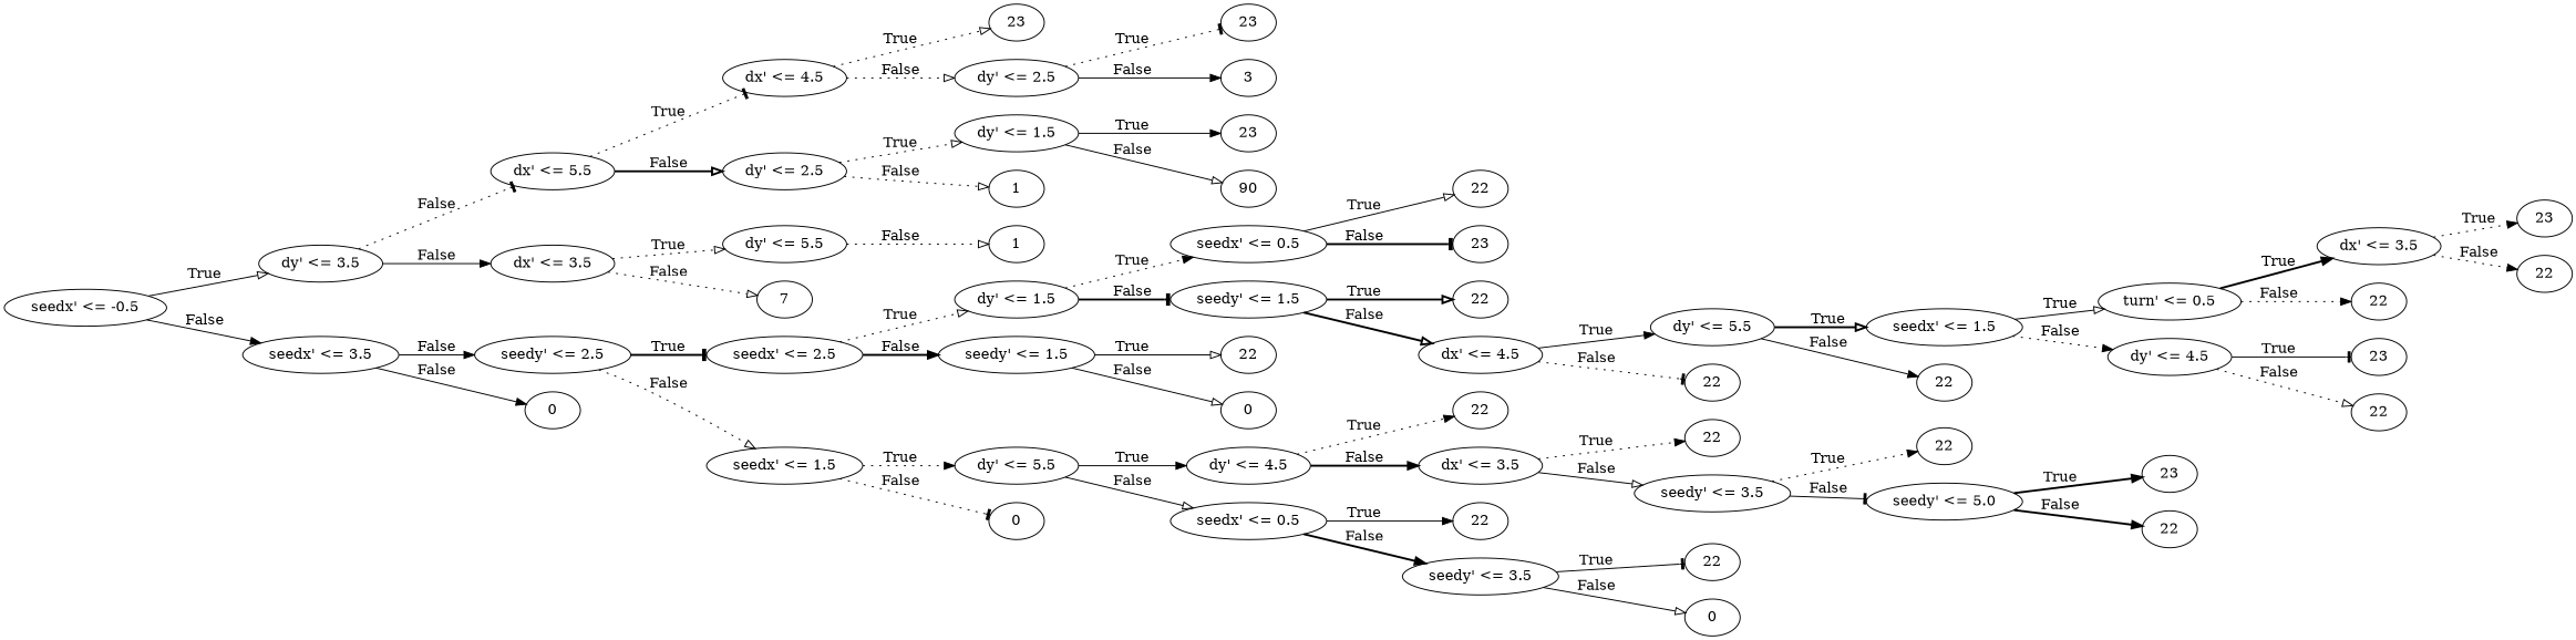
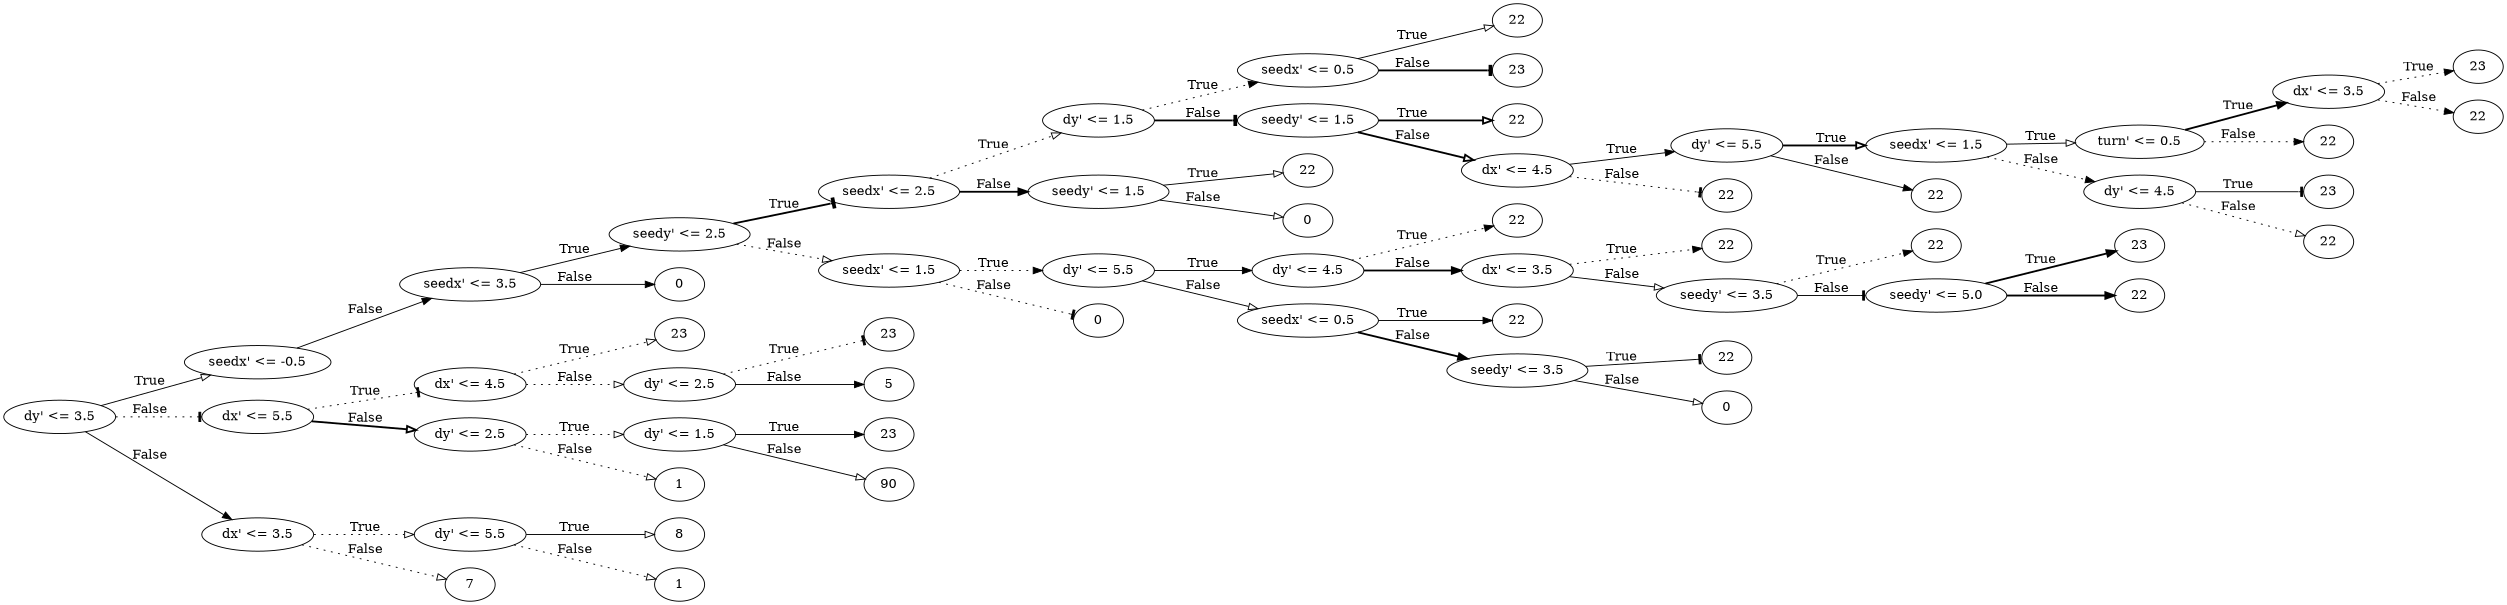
  digraph {
    rankdir=LR
    edge [arrowhead=normal style=dotted]
    n1 [label="seedx' <= -0.5"]
    n2 [label="dy' <= 3.5"]
    n3 [label="seedx' <= 3.5"]
    n4 [label="dx' <= 5.5"]
    n5 [label="dx' <= 3.5"]
    n6 [label="seedy' <= 2.5"]
    n7 [label=0]
    n8 [label="dx' <= 4.5"]
    n9 [label="dy' <= 2.5"]
    n10 [label="dy' <= 5.5"]
    n11 [label=7]
    n12 [label=23]
    n13 [label="dy' <= 2.5"]
    n14 [label="dy' <= 1.5"]
    n15 [label=1]
    n16 [label=23]
-   n17 [label=3]
+   n17 [label=5]
    n18 [label=23]
    n19 [label=90]
+   n20 [label=8]
    n21 [label=1]
    n22 [label="seedx' <= 2.5"]
    n23 [label="seedx' <= 1.5"]
    n24 [label="dy' <= 1.5"]
    n25 [label="seedy' <= 1.5"]
    n26 [label="dy' <= 5.5"]
    n27 [label=0]
    n28 [label="seedx' <= 0.5"]
    n29 [label="seedy' <= 1.5"]
    n30 [label=22]
    n31 [label=0]
    n32 [label=22]
    n33 [label=23]
    n34 [label=22]
    n35 [label="dx' <= 4.5"]
    n36 [label="dy' <= 5.5"]
    n37 [label=22]
    n38 [label="seedx' <= 1.5"]
    n39 [label=22]
    n40 [label="turn' <= 0.5"]
    n41 [label="dy' <= 4.5"]
    n42 [label="dx' <= 3.5"]
    n43 [label=22]
    n44 [label=23]
    n45 [label=22]
    n46 [label=23]
    n47 [label=22]
    n48 [label="dy' <= 4.5"]
    n49 [label="seedx' <= 0.5"]
    n50 [label=22]
    n51 [label="dx' <= 3.5"]
    n52 [label=22]
    n53 [label="seedy' <= 3.5"]
    n54 [label=22]
    n55 [label="seedy' <= 3.5"]
    n56 [label=22]
    n57 [label="seedy' <= 5.0"]
    n58 [label=23]
    n59 [label=22]
    n60 [label=22]
    n61 [label=0]
-   n1 -> n2 [arrowhead=onormal label=True style=solid]
+   n2 -> n1 [arrowhead=onormal label=True style=solid]
    n1 -> n3 [label=False style=solid]
    n2 -> n4 [arrowhead=tee label=False]
    n2 -> n5 [label=False style=solid]
-   n3 -> n6 [label=False style=solid]
+   n3 -> n6 [label=True style=solid]
    n3 -> n7 [label=False style=solid]
    n4 -> n8 [arrowhead=tee label=True]
    n4 -> n9 [arrowhead=onormal label=False style=bold]
    n5 -> n10 [arrowhead=onormal label=True]
    n5 -> n11 [arrowhead=onormal label=False]
    n6 -> n22 [arrowhead=tee label=True style=bold]
    n6 -> n23 [arrowhead=onormal label=False]
    n8 -> n12 [arrowhead=onormal label=True]
    n8 -> n13 [arrowhead=onormal label=False]
    n9 -> n14 [arrowhead=onormal label=True]
    n9 -> n15 [arrowhead=onormal label=False]
+   n10 -> n20 [arrowhead=onormal label=True style=solid]
    n10 -> n21 [arrowhead=onormal label=False]
    n13 -> n16 [arrowhead=tee label=True]
    n13 -> n17 [label=False style=solid]
    n14 -> n18 [label=True style=solid]
    n14 -> n19 [arrowhead=onormal label=False style=solid]
    n22 -> n24 [arrowhead=onormal label=True]
    n22 -> n25 [label=False style=bold]
    n23 -> n26 [label=True]
    n23 -> n27 [arrowhead=tee label=False]
    n24 -> n28 [label=True]
    n24 -> n29 [arrowhead=tee label=False style=bold]
    n25 -> n30 [arrowhead=onormal label=True style=solid]
    n25 -> n31 [arrowhead=onormal label=False style=solid]
    n26 -> n48 [label=True style=solid]
    n26 -> n49 [arrowhead=onormal label=False style=solid]
    n28 -> n32 [arrowhead=onormal label=True style=solid]
    n28 -> n33 [arrowhead=tee label=False style=bold]
    n29 -> n34 [arrowhead=onormal label=True style=bold]
    n29 -> n35 [arrowhead=onormal label=False style=bold]
    n35 -> n36 [label=True style=solid]
    n35 -> n37 [arrowhead=tee label=False]
    n36 -> n38 [arrowhead=onormal label=True style=bold]
    n36 -> n39 [label=False style=solid]
    n38 -> n40 [arrowhead=onormal label=True style=solid]
    n38 -> n41 [label=False]
    n40 -> n42 [label=True style=bold]
    n40 -> n43 [label=False]
    n41 -> n44 [arrowhead=tee label=True style=solid]
    n41 -> n45 [arrowhead=onormal label=False]
    n42 -> n46 [label=True]
    n42 -> n47 [label=False]
    n48 -> n50 [label=True]
    n48 -> n51 [label=False style=bold]
    n49 -> n52 [label=True style=solid]
    n49 -> n53 [label=False style=bold]
    n51 -> n54 [label=True]
    n51 -> n55 [arrowhead=onormal label=False style=solid]
    n53 -> n60 [arrowhead=tee label=True style=solid]
    n53 -> n61 [arrowhead=onormal label=False style=solid]
    n55 -> n56 [label=True]
    n55 -> n57 [arrowhead=tee label=False style=solid]
    n57 -> n58 [label=True style=bold]
    n57 -> n59 [label=False style=bold]
  }
